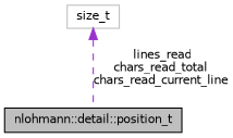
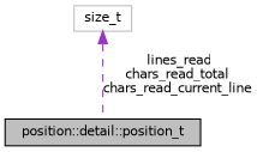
  digraph {
    node [fontname=Helvetica fontsize=10 shape=record style=filled]
-   n1 [color=black fillcolor=grey75 fontcolor=black height=0.2 label="nlohmann::detail::position_t" width=0.4]
+   n1 [color=black fillcolor=grey75 fontcolor=black height=0.2 label="position::detail::position_t" width=0.4]
    n2 [color=grey75 fillcolor=white height=0.2 label=size_t width=0.4]
    n2 -> n1 [color=darkorchid3 dir=back fontname=Helvetica fontsize=10 label=" lines_read\nchars_read_total\nchars_read_current_line" labelfontname=Helvetica labelfontsize=10 style=dashed]
  }
